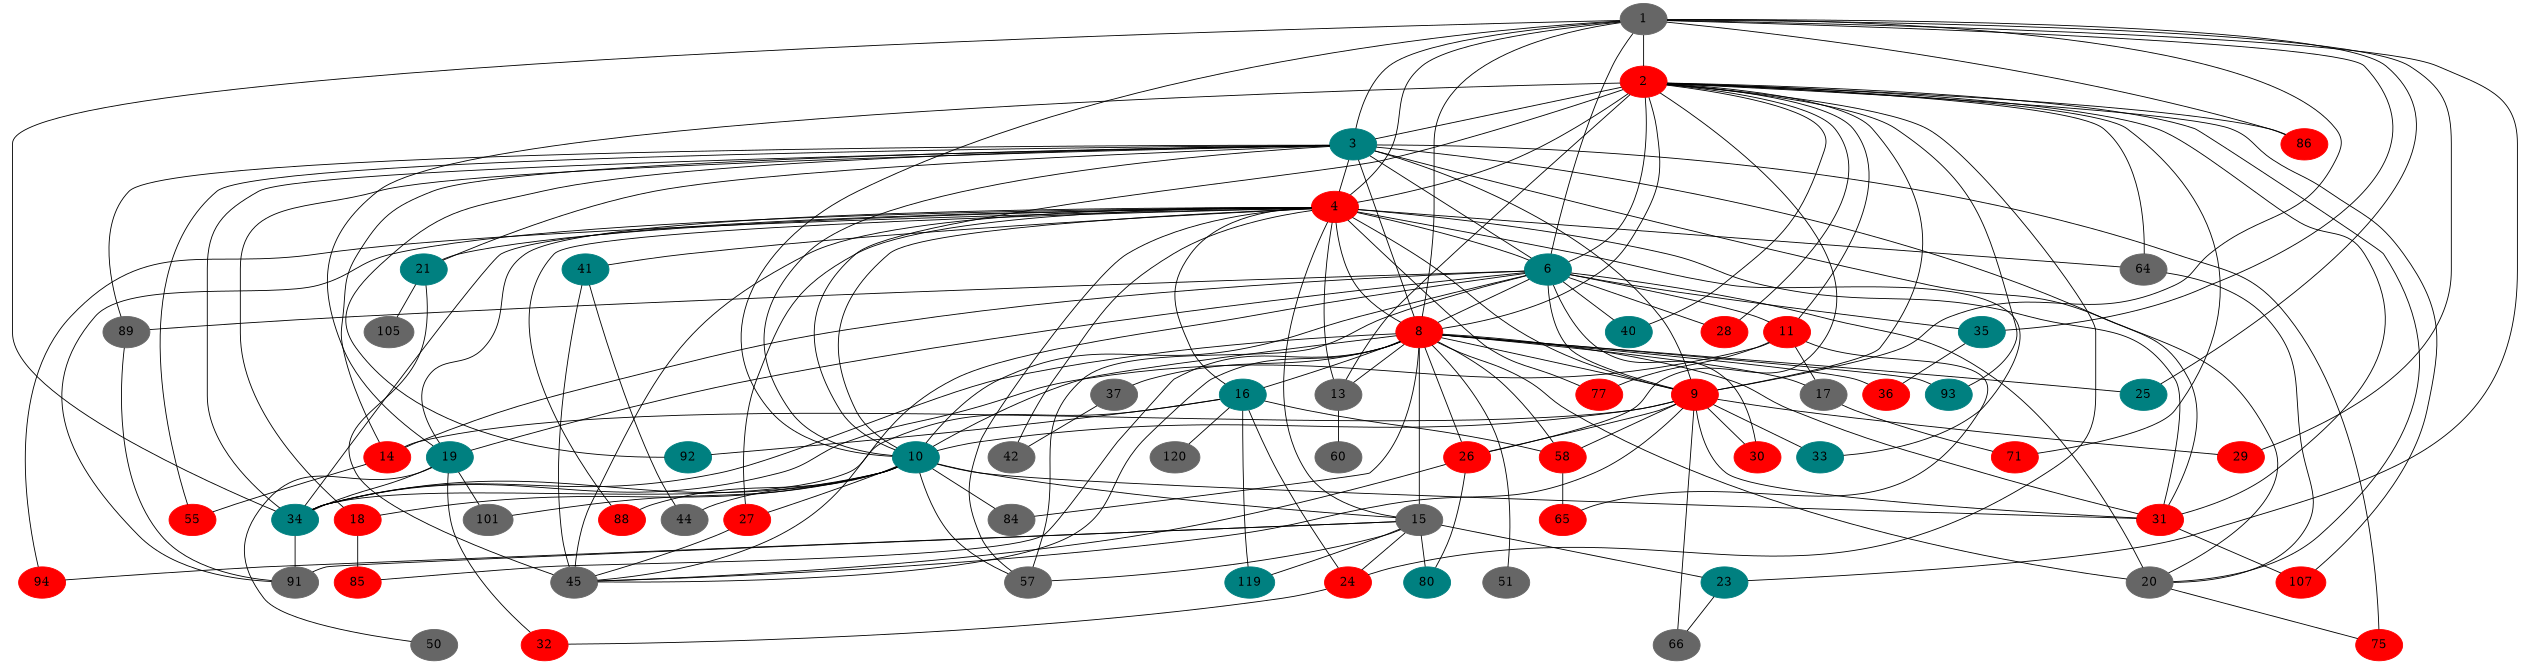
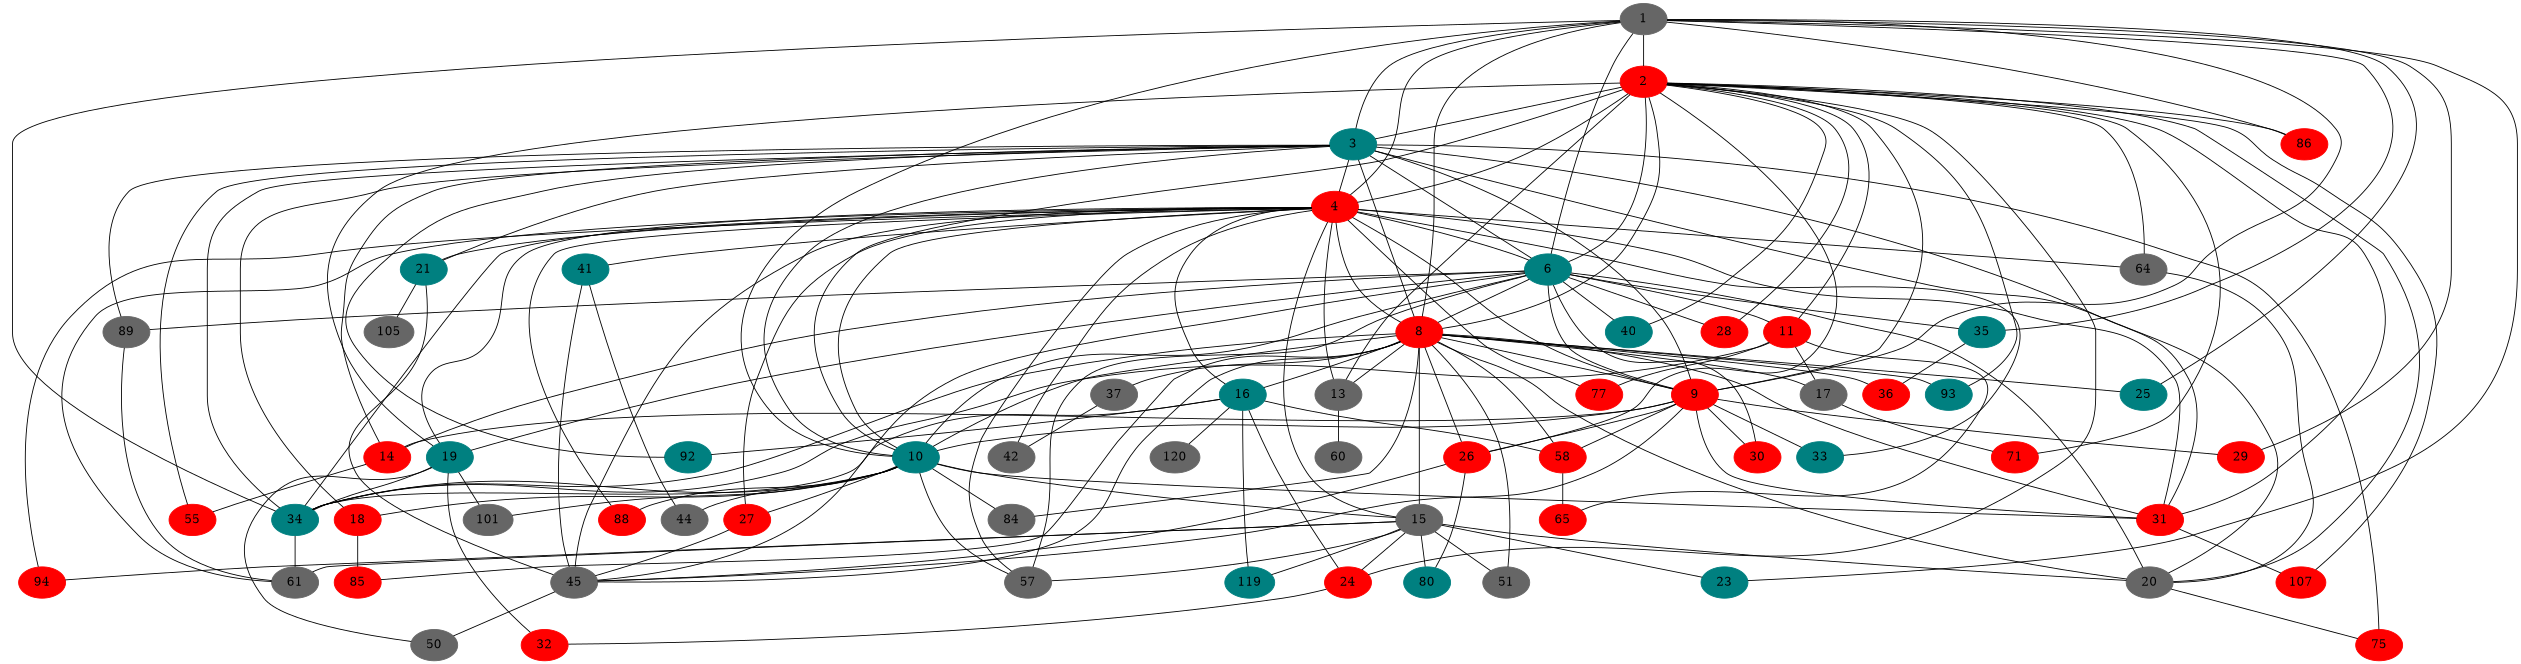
  graph {
    node [color=red style=filled]
    2 [super="+111+7+104+129+56"]
    3 [color=teal super="+49"]
    4 [super="+22+53+110+5"]
    6 [color=teal]
    8 [super="+90+123+135+108+76+12"]
    9 [super="+48"]
    10 [color=teal super="+69+113"]
    20 [color=gray40 super="+115+51+46"]
    86
    11
    13 [color=gray40]
    19 [color=teal]
    24 [super="+117"]
    26 [super="+87"]
    28
    31 [super="+67+52+62+59"]
    40 [color=teal]
    64 [color=gray40]
    71
    93 [color=teal]
    107
    1 [color=gray40]
    23 [color=teal]
    25 [color=teal]
    29
    34 [color=teal super="+102+72+82+39+70"]
    35 [color=teal]
    14
    18
    21 [color=teal]
    55
    75
    89 [color=gray40]
    92 [color=teal]
    42 [color=gray40]
    15 [color=gray40 super="+43"]
    16 [color=teal]
    27
    33 [color=teal]
    41 [color=teal super="+96"]
    45 [color=gray40 super="+79+78+47+99"]
    57 [color=gray40]
    77
    88
-   91 [color=gray40 super="+97"]
+   91 [color=gray40 super="+97" label=61]
    94 [super="+134"]
    30
    17 [color=gray40]
    36
    37 [color=gray40]
    58 [super="+121"]
    n52 [color=gray40 label=51]
    84 [color=gray40]
    85
-   66 [color=gray40 super="+95"]
    44 [color=gray40]
    101 [color=gray40]
    65
    60 [color=gray40]
    32
    50 [color=gray40]
    80 [color=teal]
    105 [color=gray40]
    119 [color=teal]
    120 [color=gray40]
    2 -- 3 [weight=4]
    2 -- 4 [weight=6]
    2 -- 6 [weight=3]
    2 -- 8 [weight=2]
    2 -- 9 [weight=2]
    2 -- 10 [weight=3]
    2 -- 20 [weight=2]
    2 -- 86
    2 -- 11
    2 -- 13
    2 -- 19
    2 -- 24
    2 -- 26
    2 -- 28
    2 -- 31
    2 -- 40
    2 -- 64
    2 -- 71
    2 -- 93
    2 -- 107
    3 -- 4 [weight=2]
    3 -- 6
    3 -- 8 [weight=3]
    3 -- 9
    3 -- 10 [weight=2]
    3 -- 20
    3 -- 31
    3 -- 34 [weight=2]
    3 -- 14
    3 -- 18
    3 -- 21
    3 -- 55
    3 -- 75
    3 -- 89
    3 -- 92
    4 -- 6 [weight=3]
    4 -- 8 [weight=6]
    4 -- 9 [weight=2]
    4 -- 10 [weight=2]
    4 -- 13
    4 -- 19
    4 -- 31 [weight=2]
    4 -- 64
    4 -- 34
    4 -- 21
    4 -- 42
    4 -- 15
    4 -- 16
    4 -- 27
    4 -- 33 [weight=2]
    4 -- 41 [weight=2]
    4 -- 45 [weight=6]
    4 -- 57
    4 -- 77
    4 -- 88
    4 -- 91
    4 -- 94 [weight=2]
    6 -- 8 [weight=3]
    6 -- 9
    6 -- 10
    6 -- 20 [weight=2]
    6 -- 11
    6 -- 19
    6 -- 28
    6 -- 40
    6 -- 35
    6 -- 14
    6 -- 89
    6 -- 45
    6 -- 57
    6 -- 30
    8 -- 9
    8 -- 10
    8 -- 20 [weight=2]
    8 -- 13
    8 -- 26 [weight=2]
    8 -- 31 [weight=2]
    8 -- 93
    8 -- 25
    8 -- 34 [weight=2]
    8 -- 15 [weight=2]
    8 -- 16
    8 -- 45
    8 -- 17
    8 -- 36
    8 -- 37 [weight=2]
    8 -- 58 [weight=2]
    8 -- n52
    8 -- 84
    8 -- 85
    9 -- 10
    9 -- 26
    9 -- 31
    9 -- 29
    9 -- 14
    9 -- 33
    9 -- 45
    9 -- 30
    9 -- 58
-   9 -- 66 [weight=2]
    10 -- 31
    10 -- 34
    10 -- 18
    10 -- 15
    10 -- 27
    10 -- 57
    10 -- 88
    10 -- 84
    10 -- 44
    10 -- 101
    20 -- 75
    11 -- 34
    11 -- 77
    11 -- 17
    11 -- 65
    13 -- 60
    19 -- 34
    19 -- 101
    19 -- 32
    19 -- 50
    24 -- 32
    26 -- 45
    26 -- 80
    31 -- 107
    64 -- 20
    1 -- 2 [weight=3]
    1 -- 3
    1 -- 4 [weight=2]
    1 -- 6
    1 -- 8
    1 -- 9
    1 -- 10
    1 -- 86
    1 -- 23
    1 -- 25
    1 -- 29
    1 -- 34
    1 -- 35
-   23 -- 66
    34 -- 91
    35 -- 36
    14 -- 55
    18 -- 85
    21 -- 45
    21 -- 105
    89 -- 91
+   15 -- 20
    15 -- 24
    15 -- 23
    15 -- 57
    15 -- 91
    15 -- 94
+   15 -- n52
    15 -- 80
    15 -- 119
    16 -- 24
    16 -- 34
    16 -- 92
    16 -- 58
    16 -- 119
    16 -- 120
    27 -- 45
    41 -- 45
    41 -- 44
+   45 -- 50
    17 -- 71
    37 -- 42
    58 -- 65
  }
